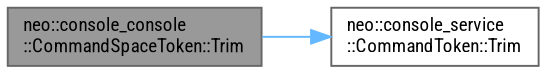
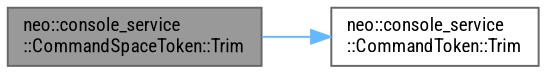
  digraph {
    rankdir=LR
    fontname="Roboto Condensed"
    node [fontname="Roboto Condensed" fontsize=10 shape=box style=filled]
-   n1 [color=gray40 fillcolor=grey60 fontcolor=black height=0.2 label="neo::console_console\l::CommandSpaceToken::Trim" width=0.4]
+   n1 [color=gray40 fillcolor=grey60 fontcolor=black height=0.2 label="neo::console_service\l::CommandSpaceToken::Trim" width=0.4]
    n2 [color=grey40 fillcolor=white height=0.2 label="neo::console_service\l::CommandToken::Trim" width=0.4]
    n1 -> n2 [color=steelblue1 fontname="Roboto Condensed" fontsize=10 labelfontname=Helvetica labelfontsize=10 style=solid]
  }
